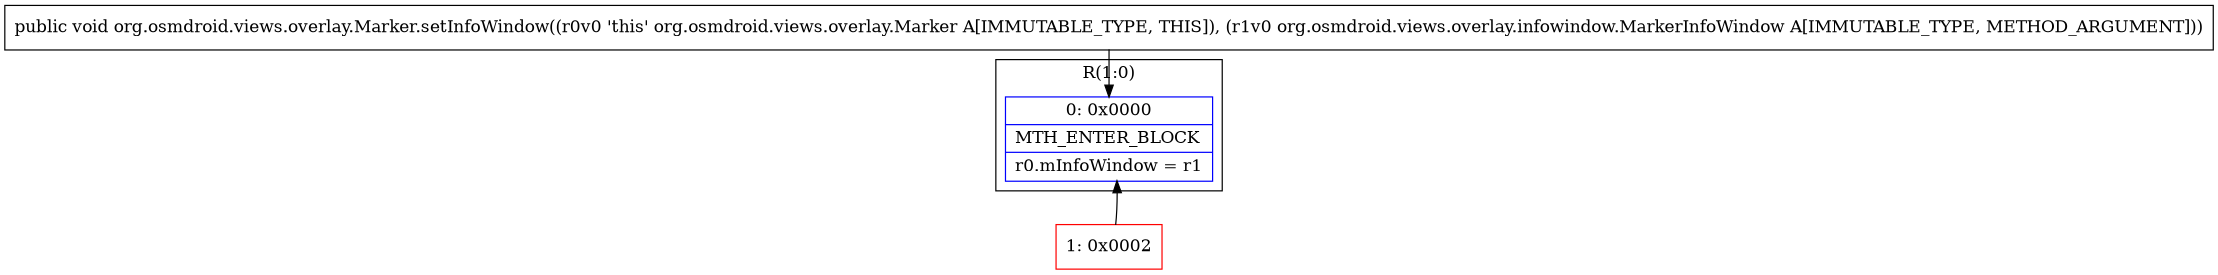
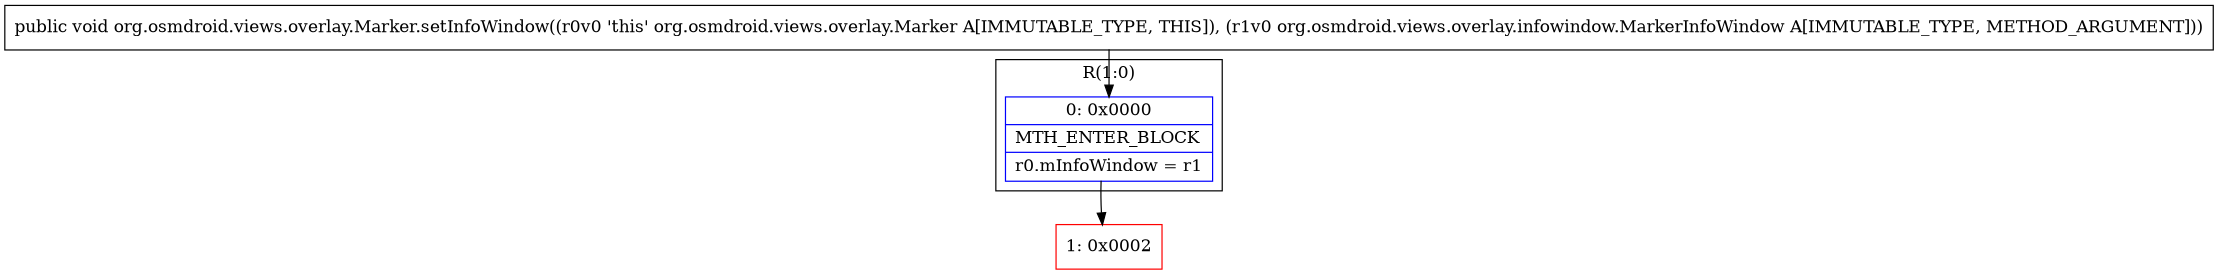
  digraph {
    node [shape=record]
    n1 [color=blue label="{0\:\ 0x0000|MTH_ENTER_BLOCK\l|r0.mInfoWindow = r1\l}"]
    n2 [color=red label="{1\:\ 0x0002}"]
    n3 [label="{public void org.osmdroid.views.overlay.Marker.setInfoWindow((r0v0 'this' org.osmdroid.views.overlay.Marker A[IMMUTABLE_TYPE, THIS]), (r1v0 org.osmdroid.views.overlay.infowindow.MarkerInfoWindow A[IMMUTABLE_TYPE, METHOD_ARGUMENT])) }"]
    subgraph cluster_1 {
      label="R(1:0)"
      n1
    }
-   n2 -> n1
+   n1 -> n2
    n3 -> n1
  }
